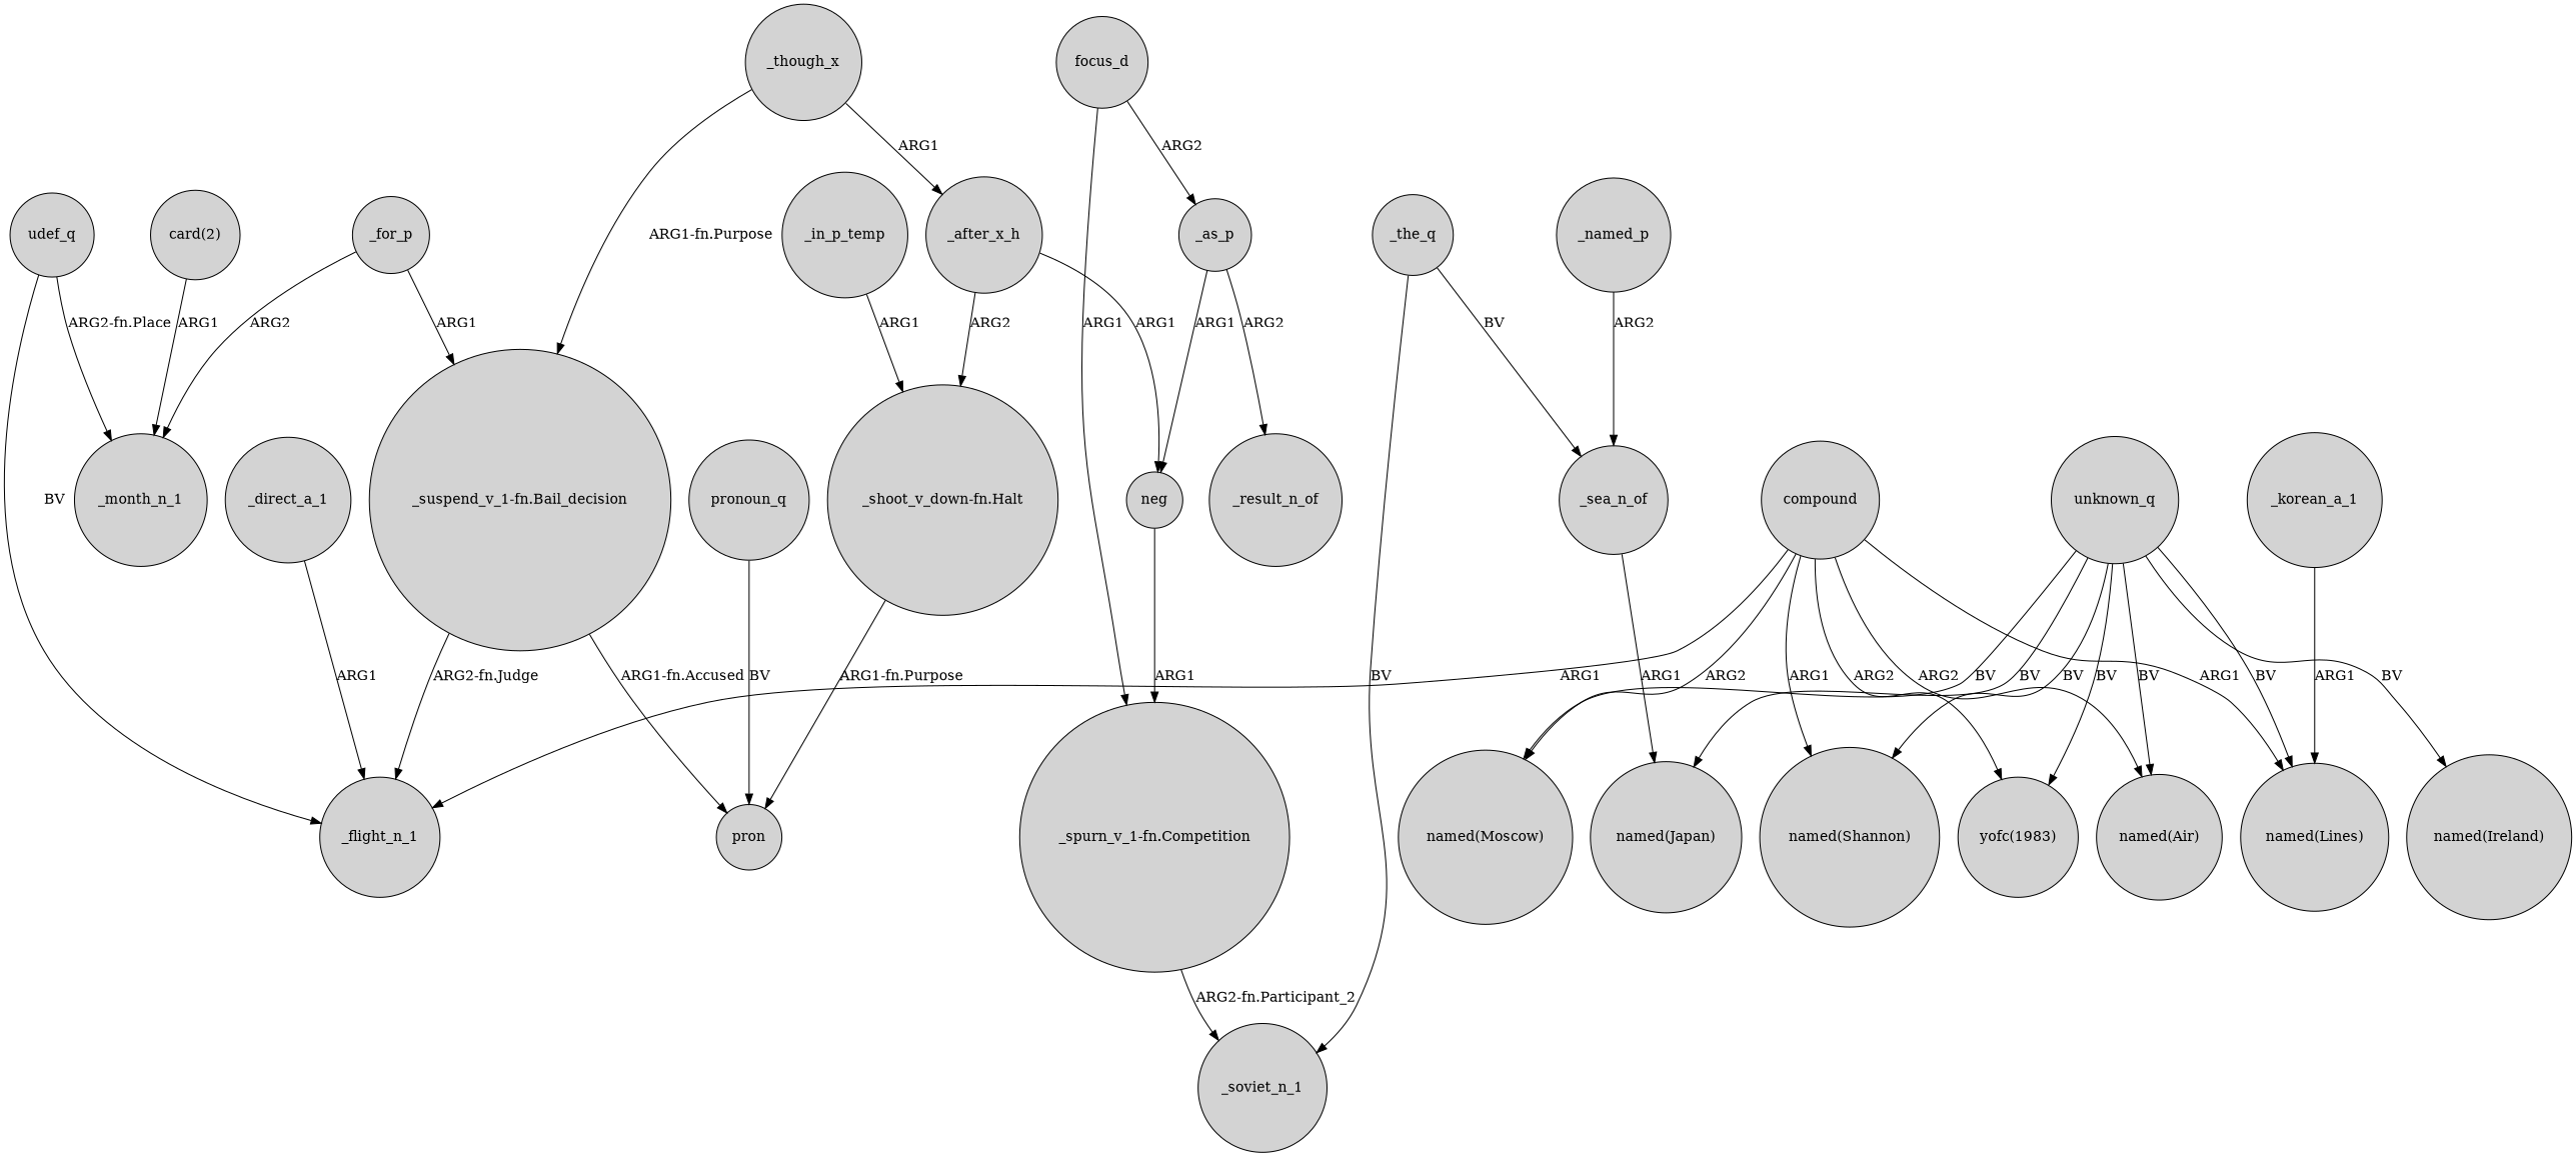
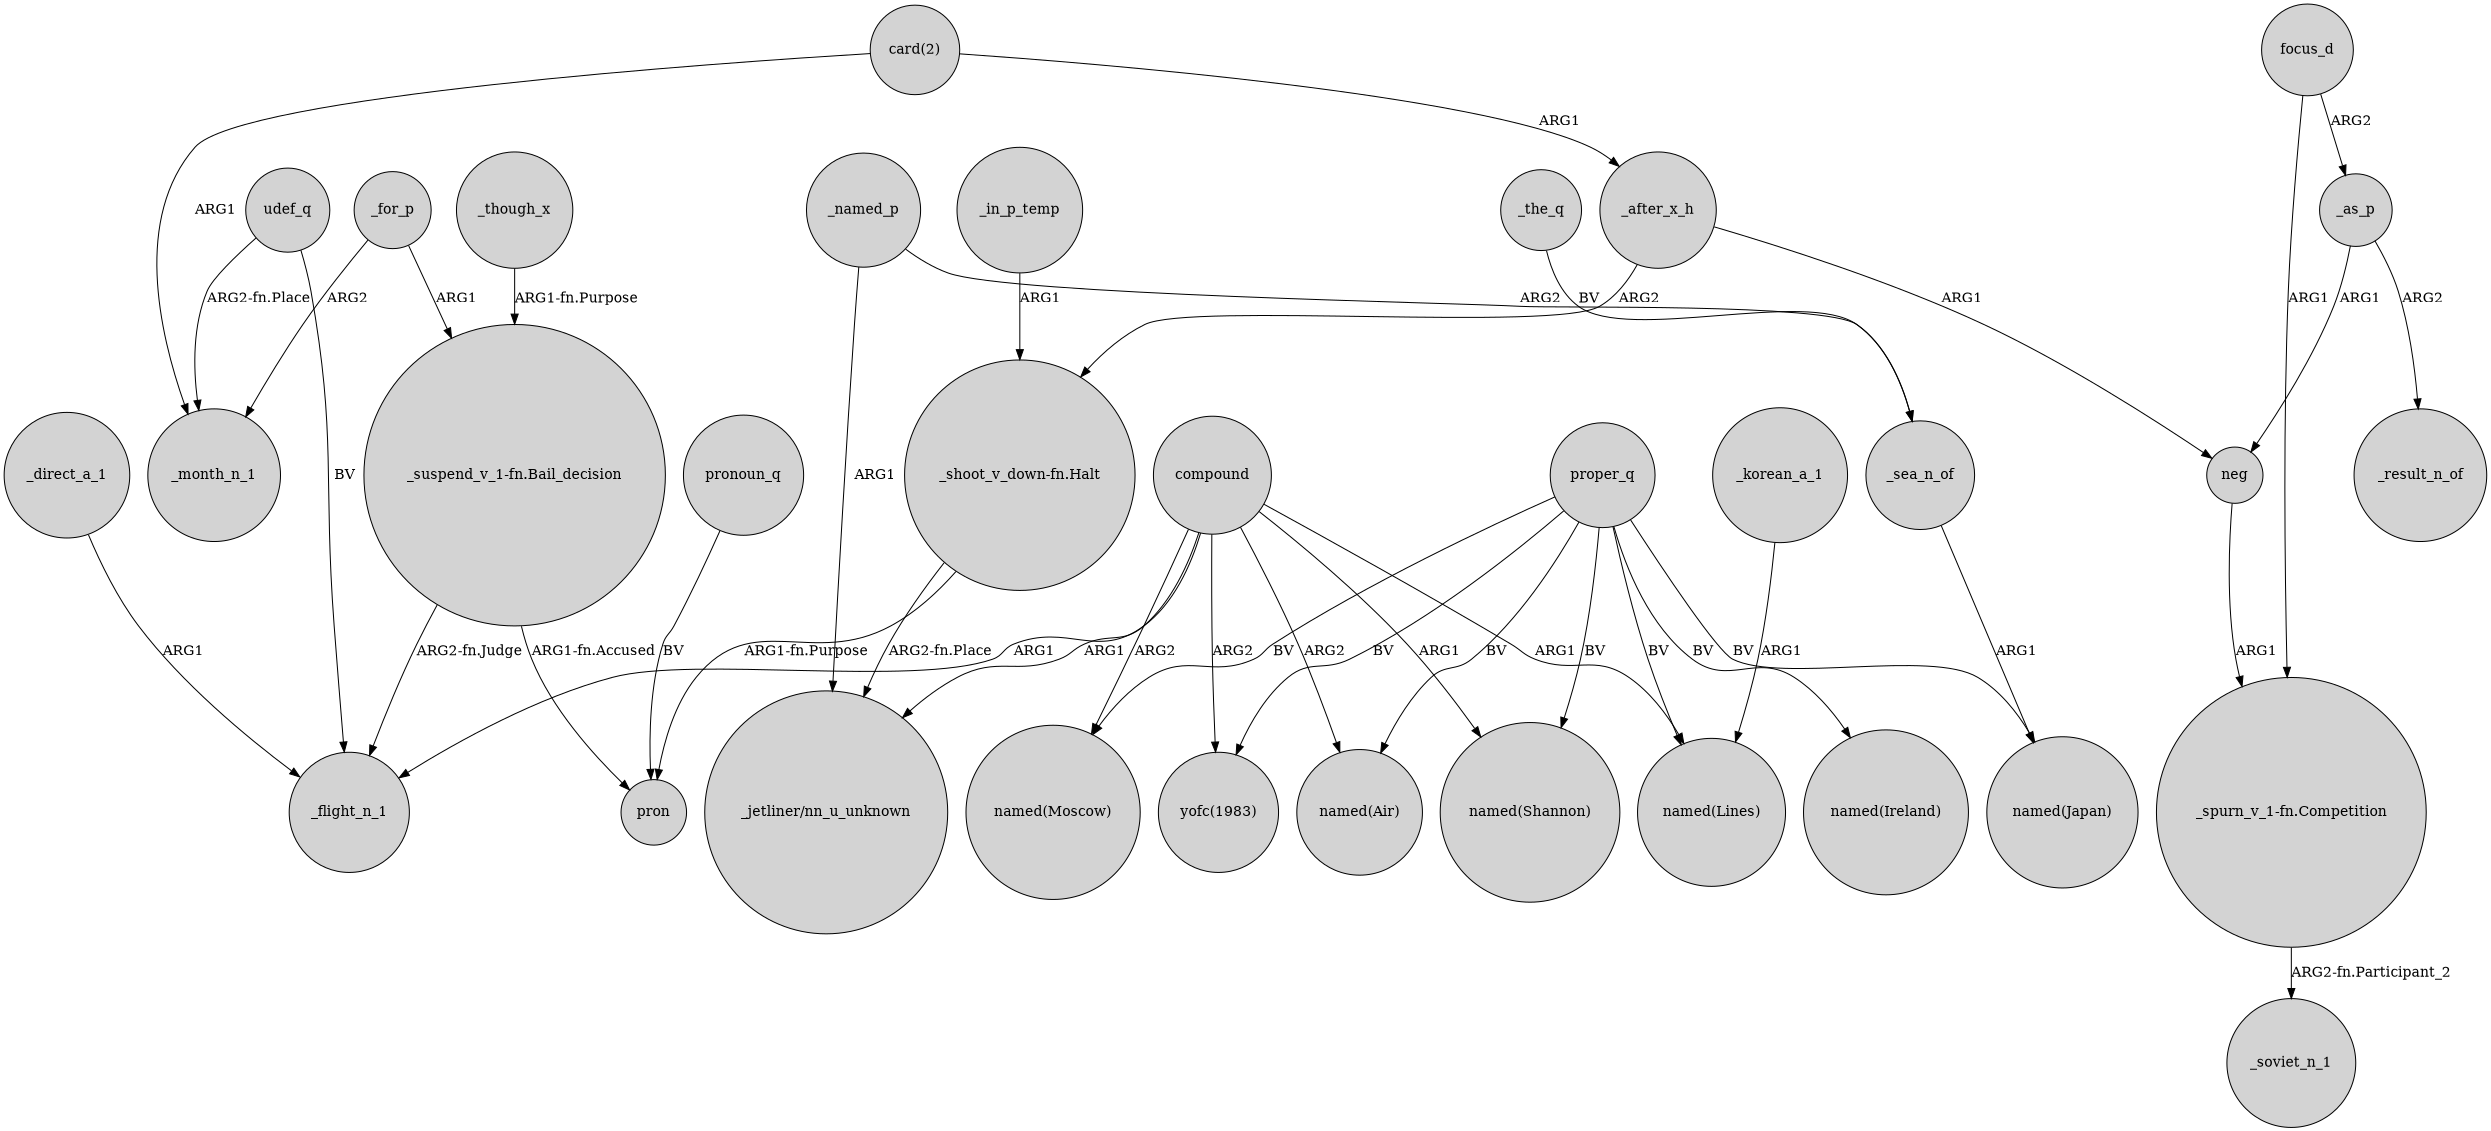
  digraph {
    node [shape=circle style=filled]
    udef_q
    _month_n_1
    _flight_n_1
    _the_q
    _sea_n_of
    _soviet_n_1
    "named(Japan)"
    compound
    "named(Shannon)"
+   "_jetliner/nn_u_unknown"
    "named(Air)"
    "named(Lines)"
    "named(Moscow)"
    "yofc(1983)"
-   proper_q [label=unknown_q]
+   proper_q
    "named(Ireland)"
    _after_x_h
    "_shoot_v_down-fn.Halt"
    neg
    pron
    "_spurn_v_1-fn.Competition"
    focus_d
    _as_p
    _result_n_of
    "_suspend_v_1-fn.Bail_decision"
    _direct_a_1
    "card(2)"
    pronoun_q
    _in_p_temp
    _for_p
    _korean_a_1
    _though_x
    n33 [label=_named_p]
    udef_q -> _month_n_1 [label="ARG2-fn.Place"]
    udef_q -> _flight_n_1 [label=BV]
    _the_q -> _sea_n_of [label=BV]
-   _the_q -> _soviet_n_1 [label=BV]
    _sea_n_of -> "named(Japan)" [label=ARG1]
    compound -> _flight_n_1 [label=ARG1]
    compound -> "named(Shannon)" [label=ARG1]
+   compound -> "_jetliner/nn_u_unknown" [label=ARG1]
    compound -> "named(Air)" [label=ARG2]
    compound -> "named(Lines)" [label=ARG1]
    compound -> "named(Moscow)" [label=ARG2]
    compound -> "yofc(1983)" [label=ARG2]
    proper_q -> "named(Japan)" [label=BV]
    proper_q -> "named(Shannon)" [label=BV]
    proper_q -> "named(Air)" [label=BV]
    proper_q -> "named(Lines)" [label=BV]
    proper_q -> "named(Moscow)" [label=BV]
    proper_q -> "yofc(1983)" [label=BV]
    proper_q -> "named(Ireland)" [label=BV]
    _after_x_h -> "_shoot_v_down-fn.Halt" [label=ARG2]
    _after_x_h -> neg [label=ARG1]
+   "_shoot_v_down-fn.Halt" -> "_jetliner/nn_u_unknown" [label="ARG2-fn.Place"]
    "_shoot_v_down-fn.Halt" -> pron [label="ARG1-fn.Purpose"]
    neg -> "_spurn_v_1-fn.Competition" [label=ARG1]
    "_spurn_v_1-fn.Competition" -> _soviet_n_1 [label="ARG2-fn.Participant_2"]
    focus_d -> "_spurn_v_1-fn.Competition" [label=ARG1]
    focus_d -> _as_p [label=ARG2]
    _as_p -> neg [label=ARG1]
    _as_p -> _result_n_of [label=ARG2]
    "_suspend_v_1-fn.Bail_decision" -> _flight_n_1 [label="ARG2-fn.Judge"]
    "_suspend_v_1-fn.Bail_decision" -> pron [label="ARG1-fn.Accused"]
    _direct_a_1 -> _flight_n_1 [label=ARG1]
    "card(2)" -> _month_n_1 [label=ARG1]
    pronoun_q -> pron [label=BV]
    _in_p_temp -> "_shoot_v_down-fn.Halt" [label=ARG1]
    _for_p -> _month_n_1 [label=ARG2]
    _for_p -> "_suspend_v_1-fn.Bail_decision" [label=ARG1]
    _korean_a_1 -> "named(Lines)" [label=ARG1]
-   _though_x -> _after_x_h [label=ARG1]
+   "card(2)" -> _after_x_h [label=ARG1]
    _though_x -> "_suspend_v_1-fn.Bail_decision" [label="ARG1-fn.Purpose"]
    n33 -> _sea_n_of [label=ARG2]
+   n33 -> "_jetliner/nn_u_unknown" [label=ARG1]
  }
